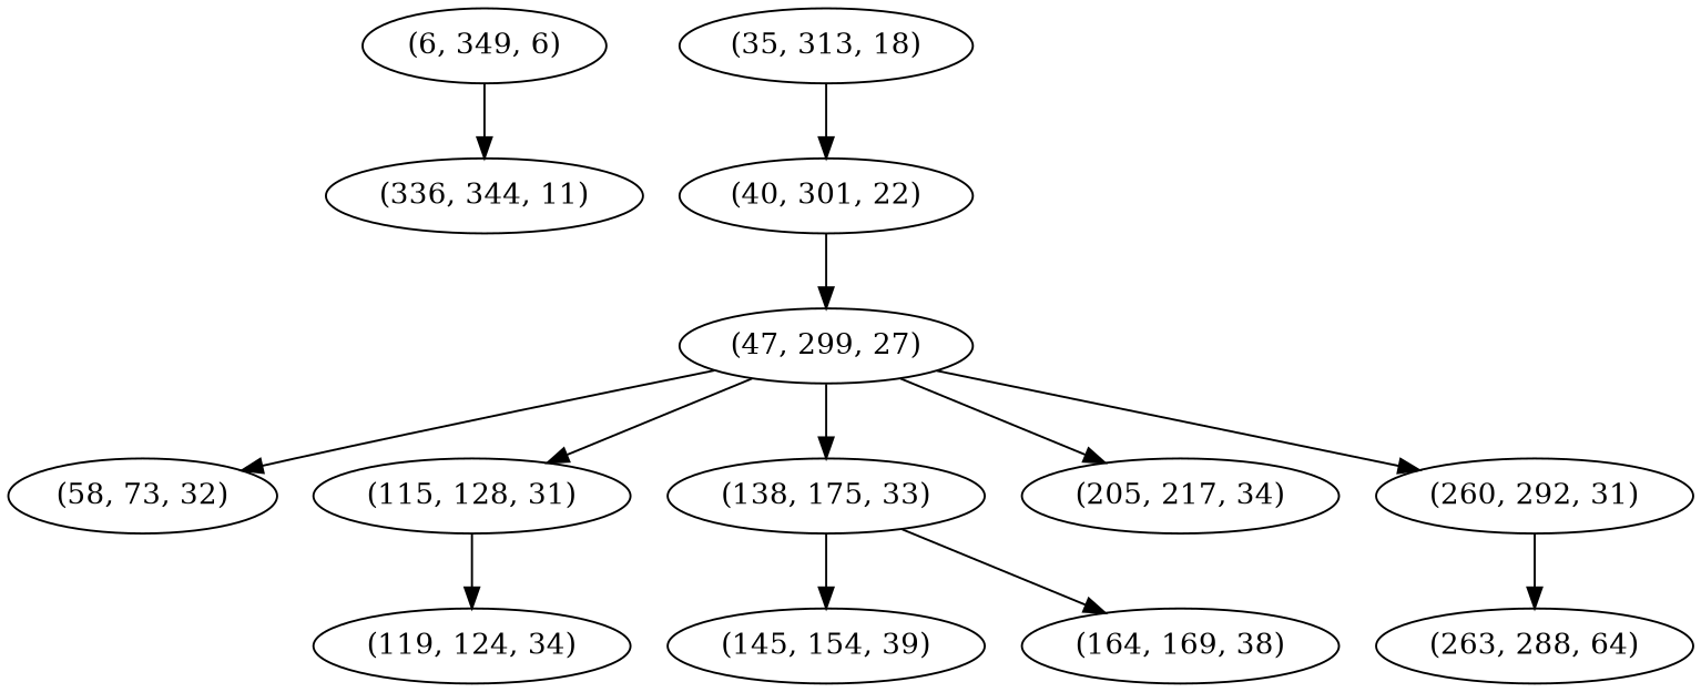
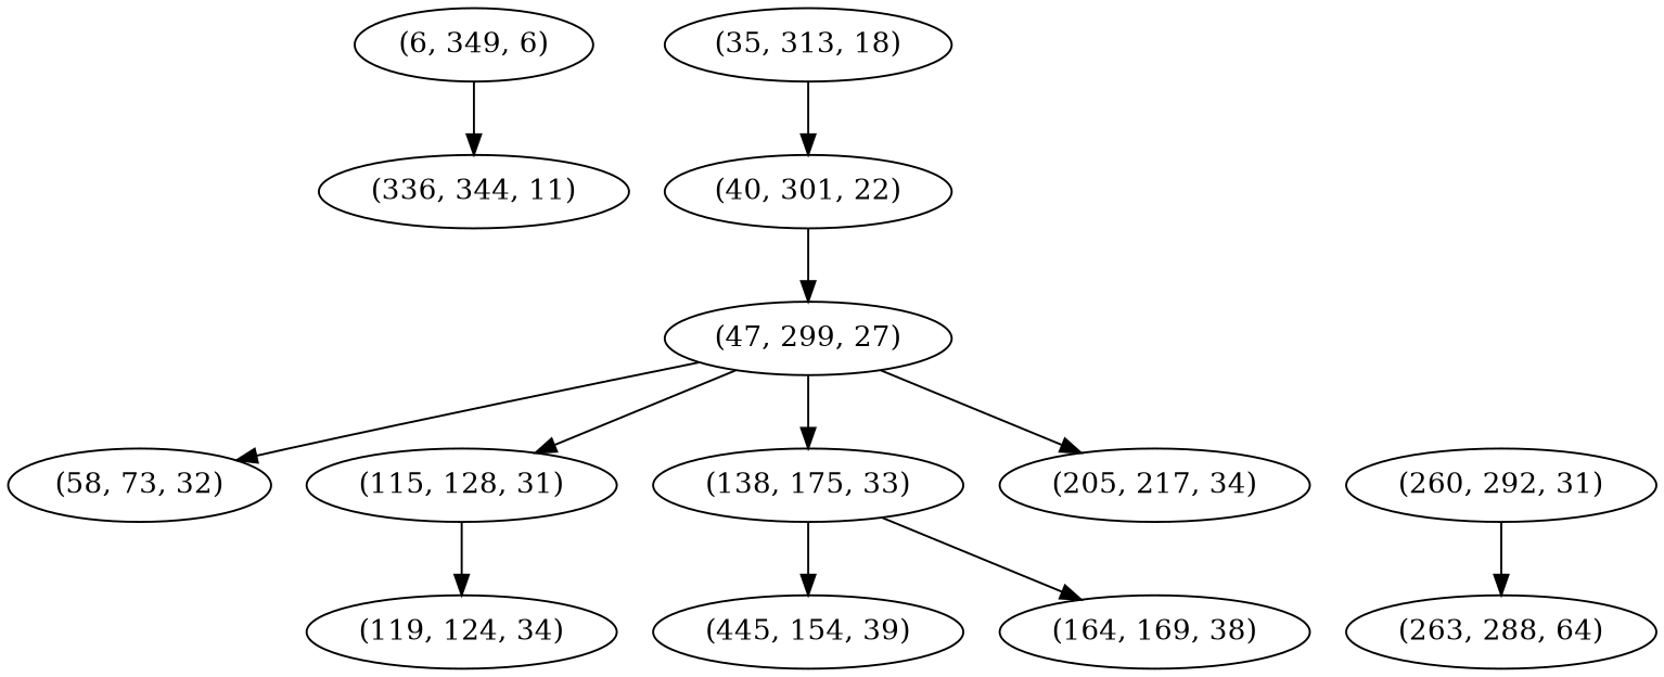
  digraph {
    "(6, 349, 6)"
    "(336, 344, 11)"
    n3 [label="(40, 301, 22)"]
    "(35, 313, 18)"
    "(47, 299, 27)"
    "(58, 73, 32)"
    "(115, 128, 31)"
    "(138, 175, 33)"
    "(205, 217, 34)"
    "(260, 292, 31)"
    "(119, 124, 34)"
-   "(145, 154, 39)"
+   "(145, 154, 39)" [label="(445, 154, 39)"]
    "(164, 169, 38)"
    n14 [label="(263, 288, 64)"]
    "(6, 349, 6)" -> "(336, 344, 11)"
    n3 -> "(47, 299, 27)"
    "(35, 313, 18)" -> n3
    "(47, 299, 27)" -> "(58, 73, 32)"
    "(47, 299, 27)" -> "(115, 128, 31)"
    "(47, 299, 27)" -> "(138, 175, 33)"
    "(47, 299, 27)" -> "(205, 217, 34)"
-   "(47, 299, 27)" -> "(260, 292, 31)"
    "(115, 128, 31)" -> "(119, 124, 34)"
    "(138, 175, 33)" -> "(145, 154, 39)"
    "(138, 175, 33)" -> "(164, 169, 38)"
    "(260, 292, 31)" -> n14
  }
